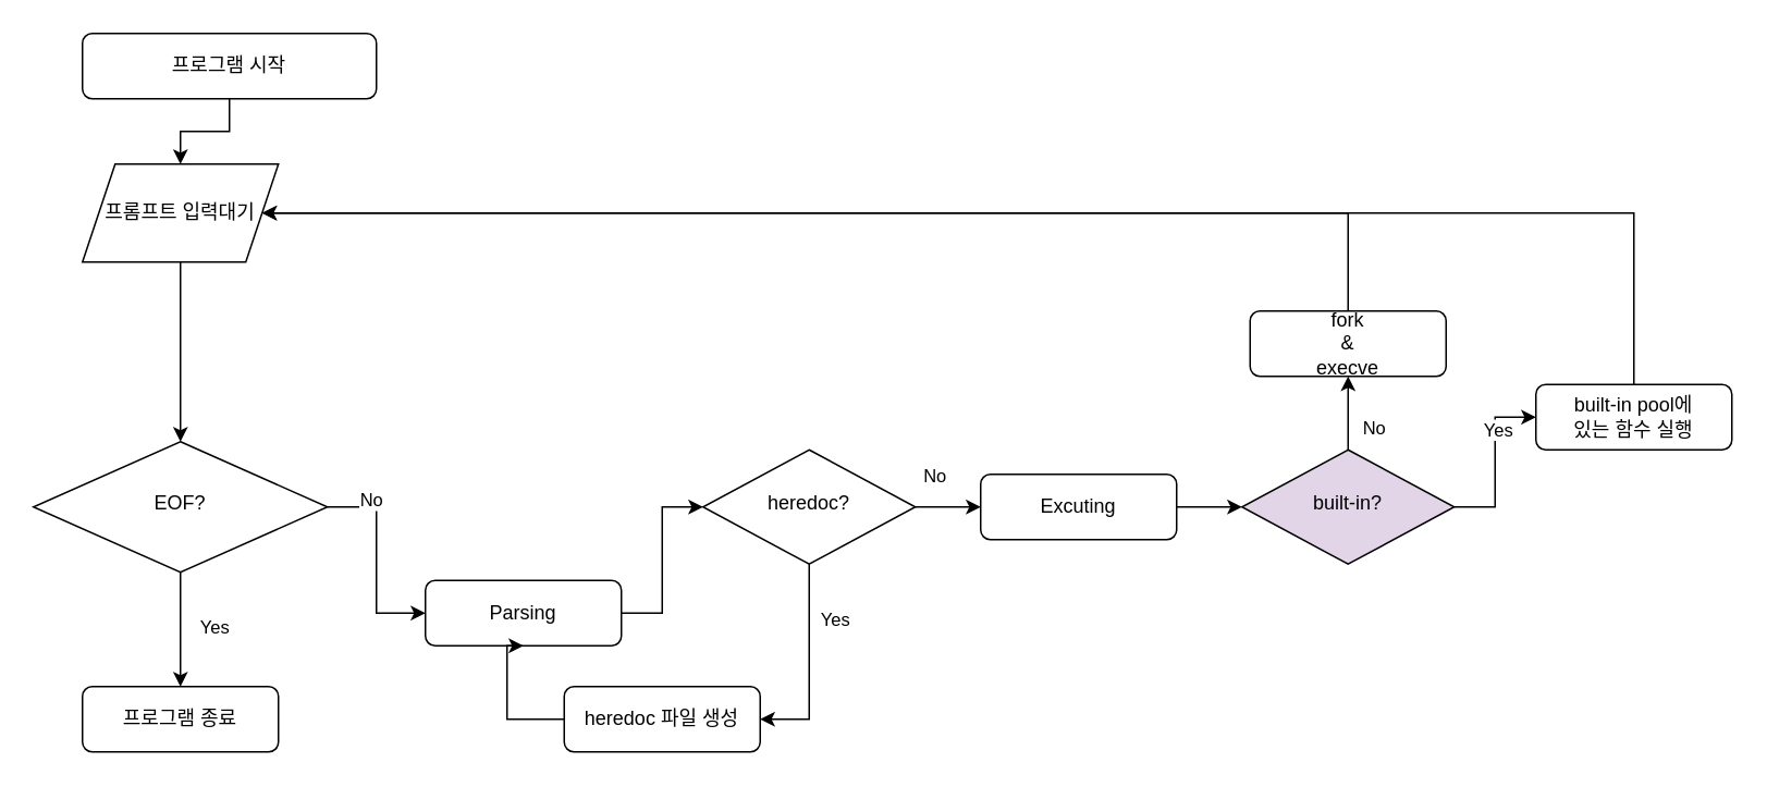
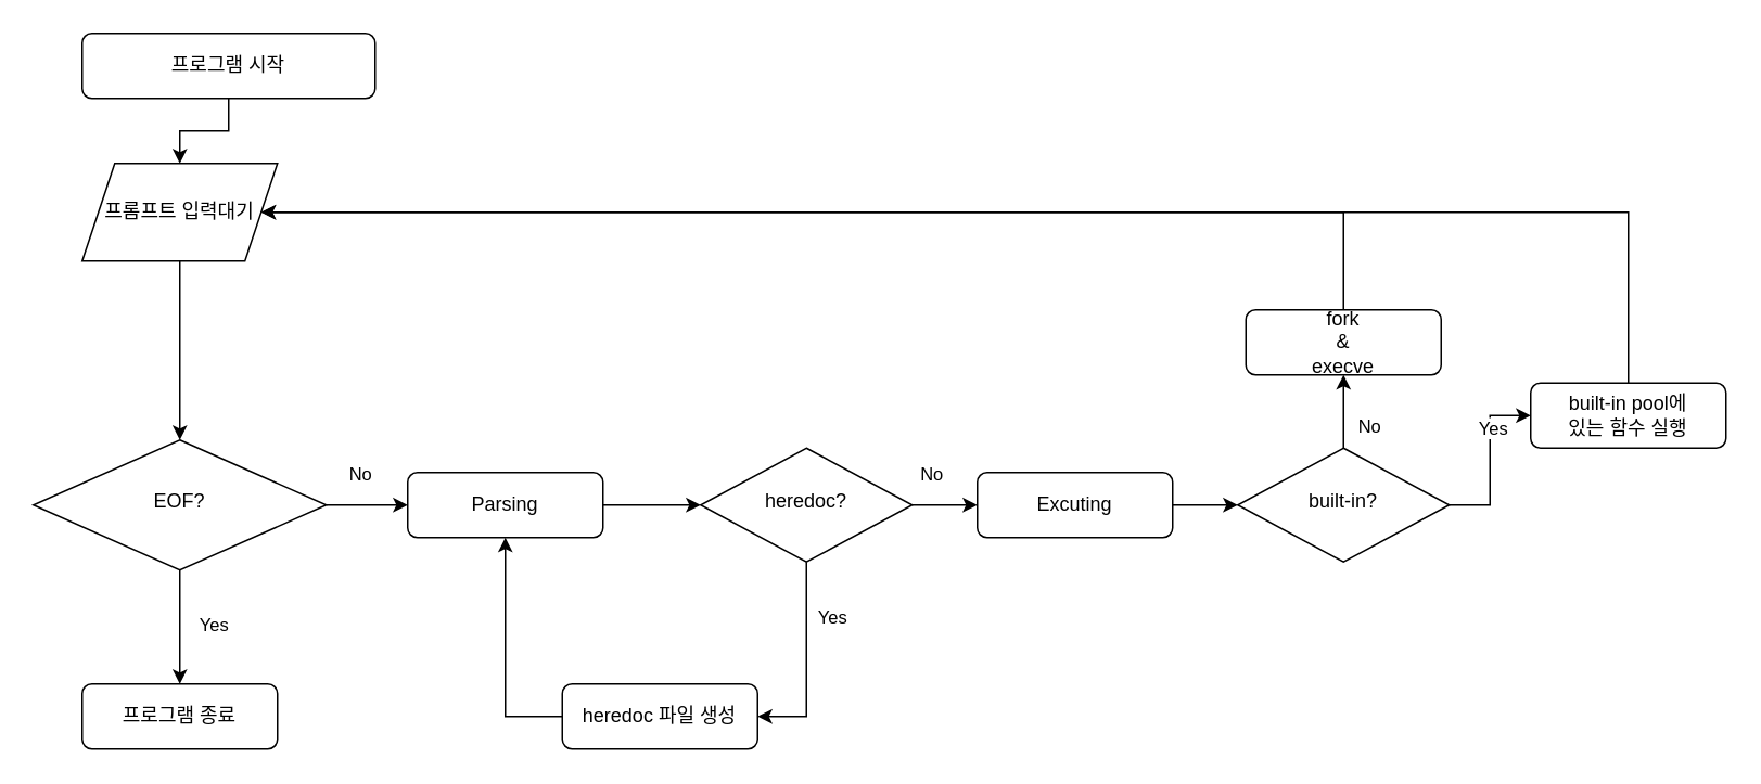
  <mxCell id="0" />
  <mxCell id="1" parent="0" />
  <mxCell id="2" style="edgeStyle=orthogonalEdgeStyle;rounded=0;orthogonalLoop=1;jettySize=auto;html=1;entryX=0.5;entryY=0;entryDx=0;entryDy=0;" edge="1" parent="1" source="3" target="32"><mxGeometry relative="1" as="geometry" /></mxCell>
  <mxCell id="3" value="프로그램 시작" style="rounded=1;whiteSpace=wrap;html=1;fontSize=12;glass=0;strokeWidth=1;shadow=0;" parent="1" vertex="1"><mxGeometry x="50" y="20" width="180" height="40" as="geometry" /></mxCell>
  <mxCell id="4" style="edgeStyle=orthogonalEdgeStyle;rounded=0;orthogonalLoop=1;jettySize=auto;html=1;entryX=0.5;entryY=0;entryDx=0;entryDy=0;" parent="1" edge="1"><mxGeometry relative="1" as="geometry"><mxPoint x="110" y="180" as="targetPoint" /></mxGeometry></mxCell>
  <mxCell id="5" style="edgeStyle=orthogonalEdgeStyle;rounded=0;orthogonalLoop=1;jettySize=auto;html=1;exitX=0.5;exitY=1;exitDx=0;exitDy=0;" parent="1" source="9" target="10" edge="1"><mxGeometry relative="1" as="geometry" /></mxCell>
  <mxCell id="6" value="Yes" style="edgeLabel;html=1;align=center;verticalAlign=middle;resizable=0;points=[];" parent="5" vertex="1" connectable="0"><mxGeometry x="-0.28" y="1" relative="1" as="geometry"><mxPoint x="19" y="8" as="offset" /></mxGeometry></mxCell>
  <mxCell id="7" style="edgeStyle=orthogonalEdgeStyle;rounded=0;orthogonalLoop=1;jettySize=auto;html=1;entryX=0;entryY=0.5;entryDx=0;entryDy=0;" parent="1" source="9" target="12" edge="1"><mxGeometry relative="1" as="geometry" /></mxCell>
  <mxCell id="8" value="No" style="edgeLabel;html=1;align=center;verticalAlign=middle;resizable=0;points=[];" parent="7" vertex="1" connectable="0"><mxGeometry x="-0.21" y="-4" relative="1" as="geometry"><mxPoint y="-24" as="offset" /></mxGeometry></mxCell>
  <mxCell id="9" value="EOF?" style="rhombus;whiteSpace=wrap;html=1;shadow=0;fontFamily=Helvetica;fontSize=12;align=center;strokeWidth=1;spacing=6;spacingTop=-4;" parent="1" vertex="1"><mxGeometry x="20" y="270" width="180" height="80" as="geometry" /></mxCell>
  <mxCell id="10" value="프로그램 종료" style="rounded=1;whiteSpace=wrap;html=1;fontSize=12;glass=0;strokeWidth=1;shadow=0;" parent="1" vertex="1"><mxGeometry x="50" y="420" width="120" height="40" as="geometry" /></mxCell>
  <mxCell id="11" style="edgeStyle=orthogonalEdgeStyle;rounded=0;orthogonalLoop=1;jettySize=auto;html=1;entryX=0;entryY=0.5;entryDx=0;entryDy=0;" parent="1" source="12" target="17" edge="1"><mxGeometry relative="1" as="geometry" /></mxCell>
- <mxCell id="12" value="Parsing" style="rounded=1;whiteSpace=wrap;html=1;fontSize=12;glass=0;strokeWidth=1;shadow=0;" parent="1" vertex="1"><mxGeometry x="260" y="355" width="120" height="40" as="geometry" /></mxCell>
+ <mxCell id="12" value="Parsing" style="rounded=1;whiteSpace=wrap;html=1;fontSize=12;glass=0;strokeWidth=1;shadow=0;" parent="1" vertex="1"><mxGeometry x="250" y="290" width="120" height="40" as="geometry" /></mxCell>
  <mxCell id="13" style="edgeStyle=orthogonalEdgeStyle;rounded=0;orthogonalLoop=1;jettySize=auto;html=1;entryX=1;entryY=0.5;entryDx=0;entryDy=0;" parent="1" source="17" target="19" edge="1"><mxGeometry relative="1" as="geometry" /></mxCell>
  <mxCell id="14" value="Yes" style="edgeLabel;html=1;align=center;verticalAlign=middle;resizable=0;points=[];" parent="13" vertex="1" connectable="0"><mxGeometry x="-0.465" y="-2" relative="1" as="geometry"><mxPoint x="17" as="offset" /></mxGeometry></mxCell>
  <mxCell id="15" style="edgeStyle=orthogonalEdgeStyle;rounded=0;orthogonalLoop=1;jettySize=auto;html=1;entryX=0;entryY=0.5;entryDx=0;entryDy=0;" parent="1" source="17" target="21" edge="1"><mxGeometry relative="1" as="geometry" /></mxCell>
  <mxCell id="16" value="No" style="edgeLabel;html=1;align=center;verticalAlign=middle;resizable=0;points=[];" parent="15" vertex="1" connectable="0"><mxGeometry x="-0.428" y="3" relative="1" as="geometry"><mxPoint y="-17" as="offset" /></mxGeometry></mxCell>
  <mxCell id="17" value="heredoc?" style="rhombus;whiteSpace=wrap;html=1;shadow=0;fontFamily=Helvetica;fontSize=12;align=center;strokeWidth=1;spacing=6;spacingTop=-4;" parent="1" vertex="1"><mxGeometry x="430" y="275" width="130" height="70" as="geometry" /></mxCell>
  <mxCell id="18" style="edgeStyle=orthogonalEdgeStyle;rounded=0;orthogonalLoop=1;jettySize=auto;html=1;entryX=0.5;entryY=1;entryDx=0;entryDy=0;" parent="1" source="19" target="12" edge="1"><mxGeometry relative="1" as="geometry"><Array as="points"><mxPoint x="310" y="440" /></Array></mxGeometry></mxCell>
  <mxCell id="19" value="heredoc 파일 생성" style="rounded=1;whiteSpace=wrap;html=1;fontSize=12;glass=0;strokeWidth=1;shadow=0;" parent="1" vertex="1"><mxGeometry x="345" y="420" width="120" height="40" as="geometry" /></mxCell>
  <mxCell id="20" style="edgeStyle=orthogonalEdgeStyle;rounded=0;orthogonalLoop=1;jettySize=auto;html=1;entryX=0;entryY=0.5;entryDx=0;entryDy=0;" parent="1" source="21" target="28" edge="1"><mxGeometry relative="1" as="geometry" /></mxCell>
  <mxCell id="21" value="Excuting" style="rounded=1;whiteSpace=wrap;html=1;fontSize=12;glass=0;strokeWidth=1;shadow=0;" parent="1" vertex="1"><mxGeometry x="600" y="290" width="120" height="40" as="geometry" /></mxCell>
  <mxCell id="22" style="edgeStyle=orthogonalEdgeStyle;rounded=0;orthogonalLoop=1;jettySize=auto;html=1;entryX=1;entryY=0.5;entryDx=0;entryDy=0;" edge="1" parent="1" source="23" target="32"><mxGeometry relative="1" as="geometry"><Array as="points"><mxPoint x="1000" y="130" /></Array></mxGeometry></mxCell>
  <mxCell id="23" value="built-in pool에 &lt;br&gt;있는 함수 실행" style="rounded=1;whiteSpace=wrap;html=1;fontSize=12;glass=0;strokeWidth=1;shadow=0;" parent="1" vertex="1"><mxGeometry x="940" y="235" width="120" height="40" as="geometry" /></mxCell>
  <mxCell id="24" style="edgeStyle=orthogonalEdgeStyle;rounded=0;orthogonalLoop=1;jettySize=auto;html=1;entryX=0;entryY=0.5;entryDx=0;entryDy=0;" parent="1" source="28" target="23" edge="1"><mxGeometry relative="1" as="geometry" /></mxCell>
  <mxCell id="25" value="Yes" style="edgeLabel;html=1;align=center;verticalAlign=middle;resizable=0;points=[];" parent="24" vertex="1" connectable="0"><mxGeometry x="-0.02" y="-2" relative="1" as="geometry"><mxPoint x="-1" y="-22" as="offset" /></mxGeometry></mxCell>
  <mxCell id="26" style="edgeStyle=orthogonalEdgeStyle;rounded=0;orthogonalLoop=1;jettySize=auto;html=1;entryX=0.5;entryY=1;entryDx=0;entryDy=0;" parent="1" source="28" target="30" edge="1"><mxGeometry relative="1" as="geometry" /></mxCell>
  <mxCell id="27" value="No" style="edgeLabel;html=1;align=center;verticalAlign=middle;resizable=0;points=[];" parent="26" vertex="1" connectable="0"><mxGeometry x="-0.367" relative="1" as="geometry"><mxPoint x="15" as="offset" /></mxGeometry></mxCell>
- <mxCell id="28" value="built-in?" style="rhombus;whiteSpace=wrap;html=1;shadow=0;fontFamily=Helvetica;fontSize=12;align=center;strokeWidth=1;spacing=6;spacingTop=-4;fillColor=#e1d5e7;" parent="1" vertex="1"><mxGeometry x="760" y="275" width="130" height="70" as="geometry" /></mxCell>
+ <mxCell id="28" value="built-in?" style="rhombus;whiteSpace=wrap;html=1;shadow=0;fontFamily=Helvetica;fontSize=12;align=center;strokeWidth=1;spacing=6;spacingTop=-4;" parent="1" vertex="1"><mxGeometry x="760" y="275" width="130" height="70" as="geometry" /></mxCell>
  <mxCell id="29" style="edgeStyle=orthogonalEdgeStyle;rounded=0;orthogonalLoop=1;jettySize=auto;html=1;entryX=1;entryY=0.5;entryDx=0;entryDy=0;" edge="1" parent="1" source="30" target="32"><mxGeometry relative="1" as="geometry"><Array as="points"><mxPoint x="825" y="130" /></Array></mxGeometry></mxCell>
  <mxCell id="30" value="fork&lt;br&gt;&amp;amp;&lt;br&gt;execve" style="rounded=1;whiteSpace=wrap;html=1;fontSize=12;glass=0;strokeWidth=1;shadow=0;" parent="1" vertex="1"><mxGeometry x="765" y="190" width="120" height="40" as="geometry" /></mxCell>
  <mxCell id="31" style="edgeStyle=orthogonalEdgeStyle;rounded=0;orthogonalLoop=1;jettySize=auto;html=1;" edge="1" parent="1" source="32" target="9"><mxGeometry relative="1" as="geometry" /></mxCell>
  <mxCell id="32" value="프롬프트 입력대기" style="shape=parallelogram;perimeter=parallelogramPerimeter;whiteSpace=wrap;html=1;fixedSize=1;" vertex="1" parent="1"><mxGeometry x="50" y="100" width="120" height="60" as="geometry" /></mxCell>
